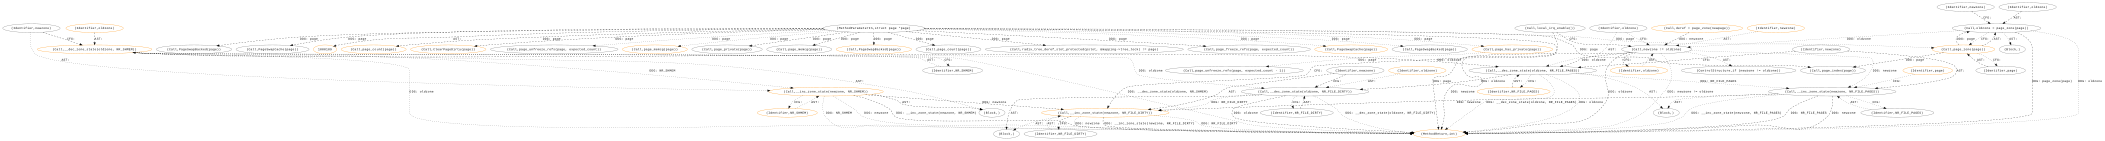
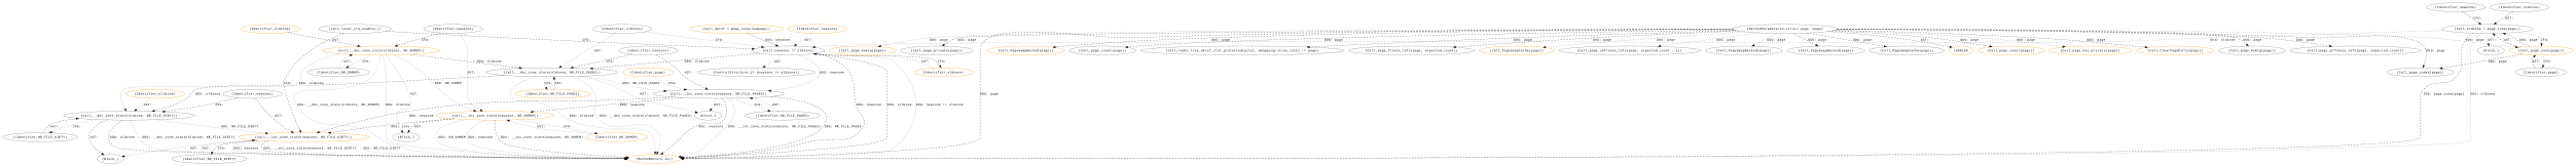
  digraph {
    fontname="Liberation Mono"
    node [color=gray40 fontname="Liberation Mono"]
    edge [fontname="Liberation Mono" style=dashed]
    n1 [label="(Call,oldzone = page_zone(page))"]
    n2 [color=darkorange label="(Call,page_zone(page))"]
    n3 [label="(Call,newzone != oldzone)"]
    n4 [label="(Block,)"]
    n5 [color=darkorange label="(MethodReturn,int)"]
    n6 [label="(Call,page_index(page))"]
    n7 [label="(Identifier,page)"]
    n8 [label="(Call,__dec_zone_state(oldzone, NR_FILE_PAGES))"]
    n9 [label="(Call,__inc_zone_state(newzone, NR_FILE_PAGES))"]
    n10 [color=darkorange label="(Identifier,oldzone)"]
    n11 [label="(ControlStructure,if (newzone != oldzone))"]
    n12 [label="(MethodParameterIn,struct page *page)"]
    n13 [color=darkorange label="(Call,page_count(page))"]
    n14 [color=darkorange label="(Call,page_has_private(page))"]
    n15 [color=darkorange label="(Call,ClearPageDirty(page))"]
    n16 [label="(Call,page_unfreeze_refs(page, expected_count))"]
    n17 [color=darkorange label="(Call,page_memcg(page))"]
    n18 [label="(Call,page_private(page))"]
    n19 [label="(Call,page_memcg(page))"]
    n20 [color=darkorange label="(Call,PageSwapBacked(page))"]
    n21 [label="(Call,page_count(page))"]
    n22 [label="(Call,radix_tree_deref_slot_protected(pslot, &mapping->tree_lock) != page)"]
    n23 [label="(Call,page_freeze_refs(page, expected_count))"]
    n24 [color=darkorange label="(Call,PageSwapCache(page))"]
    n25 [label="(Call,page_unfreeze_refs(page, expected_count - 1))"]
    n26 [label="(Call,PageSwapBacked(page))"]
    n27 [label="(Call,PageSwapBacked(page))"]
    n28 [label="(Call,PageSwapCache(page))"]
    1000109 [color=darkorange]
    n30 [label="(Call,__dec_zone_state(oldzone, NR_FILE_DIRTY))"]
    n31 [label="(Block,)"]
    n32 [color=darkorange label="(Identifier,NR_FILE_PAGES)"]
    n33 [color=darkorange label="(Call,__inc_zone_state(newzone, NR_SHMEM))"]
    n34 [color=darkorange label="(Call,__inc_zone_state(newzone, NR_FILE_DIRTY))"]
    n35 [label="(Identifier,NR_FILE_PAGES)"]
    n36 [color=darkorange label="(Call,__dec_zone_state(oldzone, NR_SHMEM))"]
    n37 [label="(Block,)"]
    n38 [label="(Identifier,NR_SHMEM)"]
    n39 [label="(Block,)"]
    n40 [label="(Identifier,NR_FILE_DIRTY)"]
    n41 [color=darkorange label="(Identifier,NR_SHMEM)"]
    n42 [label="(Identifier,NR_FILE_DIRTY)"]
    n43 [label="(Call,local_irq_enable())"]
    n44 [color=darkorange label="(Call,deref = page_zone(newpage))"]
    n45 [color=darkorange label="(Identifier,newzone)"]
    n46 [label="(Identifier,newzone)"]
    n47 [color=darkorange label="(Identifier,oldzone)"]
    n48 [label="(Identifier,newzone)"]
    n49 [color=darkorange label="(Identifier,oldzone)"]
    n50 [color=darkorange label="(Identifier,page)"]
    n51 [label="(Identifier,oldzone)"]
    n52 [label="(Identifier,newzone)"]
    n53 [label="(Identifier,newzone)"]
    n54 [label="(Identifier,oldzone)"]
    n1 -> n2 [label="CFG: " style=dotted]
    n1 -> n3 [label="DDG: oldzone" style=dotted]
    n1 -> n4 [label="AST: " style=dotted]
    n1 -> n5 [label="DDG: page_zone(page)"]
    n1 -> n5 [label="DDG: oldzone" style=dotted]
    n2 -> n1 [label="AST: "]
    n2 -> n1 [label="DDG: page"]
    n2 -> n6 [label="DDG: page"]
    n2 -> n7 [label="CFG: " style=dotted]
    n3 -> n5 [label="DDG: newzone != oldzone" style=dotted]
    n3 -> n5 [label="DDG: newzone"]
    n3 -> n5 [label="DDG: oldzone"]
    n3 -> n8 [label="DDG: oldzone"]
    n3 -> n9 [label="DDG: newzone" style=dotted]
    n3 -> n10 [label="CFG: "]
    n3 -> n11 [label="AST: " style=dotted]
    n7 -> n2 [label="AST: "]
    n8 -> n5 [label="DDG: __dec_zone_state(oldzone, NR_FILE_PAGES)" style=dotted]
    n8 -> n5 [label="DDG: oldzone" style=dotted]
    n8 -> n9 [label="DDG: NR_FILE_PAGES" style=dotted]
    n8 -> n30 [label="DDG: oldzone"]
    n8 -> n31 [label="AST: " style=dotted]
    n8 -> n32 [label="CFG: " style=dotted]
    n9 -> n5 [label="DDG: __inc_zone_state(newzone, NR_FILE_PAGES)" style=dotted]
    n9 -> n5 [label="DDG: NR_FILE_PAGES"]
    n9 -> n5 [label="DDG: newzone"]
    n9 -> n31 [label="AST: " style=dotted]
+   n9 -> n33 [label="DDG: newzone"]
    n9 -> n34 [label="DDG: newzone"]
    n9 -> n35 [label="CFG: " style=dotted]
    n10 -> n3 [label="AST: " style=dotted]
    n12 -> n2 [label="DDG: page" style=dotted]
    n12 -> n5 [label="DDG: page"]
    n12 -> n6 [label="DDG: page"]
    n12 -> n13 [label="DDG: page"]
    n12 -> n14 [label="DDG: page" style=dotted]
    n12 -> n15 [label="DDG: page"]
-   n12 -> n16 [label="DDG: page" style=dotted]
+   n12 -> n16 [label="DDG: page"]
    n12 -> n17 [label="DDG: page" style=dotted]
    n12 -> n18 [label="DDG: page"]
    n12 -> n19 [label="DDG: page"]
    n12 -> n20 [label="DDG: page"]
    n12 -> n21 [label="DDG: page"]
    n12 -> n22 [label="DDG: page"]
    n12 -> n23 [label="DDG: page"]
    n12 -> n24 [label="DDG: page" style=dotted]
-   n14 -> n25 [label="DDG: page" style=dotted]
+   n12 -> n25 [label="DDG: page" style=dotted]
    n12 -> n26 [label="DDG: page" style=dotted]
    n12 -> n27 [label="DDG: page"]
    n12 -> n28 [label="DDG: page"]
    n12 -> 1000109 [label="AST: "]
    n30 -> n5 [label="DDG: oldzone"]
    n30 -> n5 [label="DDG: __dec_zone_state(oldzone, NR_FILE_DIRTY)" style=dotted]
    n30 -> n34 [label="DDG: NR_FILE_DIRTY" style=dotted]
    n30 -> n39 [label="AST: "]
    n30 -> n40 [label="CFG: " style=dotted]
    n32 -> n8 [label="AST: "]
    n33 -> n5 [label="DDG: newzone" style=dotted]
    n33 -> n5 [label="DDG: __inc_zone_state(newzone, NR_SHMEM)"]
    n33 -> n5 [label="DDG: NR_SHMEM" style=dotted]
-   n33 -> n34 [label="DDG: newzone"]
+   n33 -> n34 [label="DDG: zone"]
    n33 -> n37 [label="AST: "]
    n33 -> n41 [label="CFG: " style=dotted]
    n34 -> n5 [label="DDG: NR_FILE_DIRTY" style=dotted]
    n34 -> n5 [label="DDG: newzone" style=dotted]
    n34 -> n5 [label="DDG: __inc_zone_state(newzone, NR_FILE_DIRTY)"]
    n34 -> n39 [label="AST: " style=dotted]
    n34 -> n42 [label="CFG: "]
    n35 -> n9 [label="AST: " style=dotted]
    n36 -> n5 [label="DDG: oldzone" style=dotted]
    n36 -> n5 [label="DDG: __dec_zone_state(oldzone, NR_SHMEM)" style=dotted]
    n36 -> n8 [label="DDG: oldzone"]
    n36 -> n30 [label="DDG: oldzone" style=dotted]
    n36 -> n33 [label="DDG: NR_SHMEM" style=dotted]
    n36 -> n37 [label="AST: " style=dotted]
    n36 -> n38 [label="CFG: " style=dotted]
    n38 -> n36 [label="AST: " style=dotted]
    n40 -> n30 [label="AST: "]
    n41 -> n33 [label="AST: " style=dotted]
    n42 -> n34 [label="AST: " style=dotted]
    n43 -> n3 [label="CFG: "]
    n43 -> n34 [label="CFG: "]
    n44 -> n3 [label="DDG: newzone"]
    n45 -> n3 [label="AST: " style=dotted]
    n46 -> n8 [label="CFG: "]
    n46 -> n9 [label="AST: "]
    n47 -> n30 [label="AST: " style=dotted]
    n48 -> n30 [label="CFG: "]
    n48 -> n34 [label="AST: "]
    n49 -> n36 [label="AST: "]
    n50 -> n9 [label="CFG: " style=dotted]
    n51 -> n3 [label="CFG: " style=dotted]
    n51 -> n8 [label="AST: " style=dotted]
    n52 -> n33 [label="AST: " style=dotted]
    n52 -> n36 [label="CFG: "]
    n53 -> n1 [label="CFG: "]
    n54 -> n1 [label="AST: "]
  }
